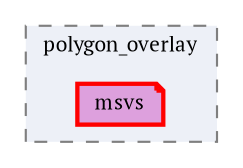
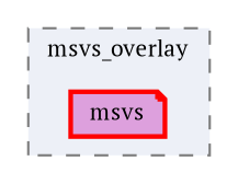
  digraph {
    compound=true
    fontname="PT Serif"
    n1 [color=red fillcolor=plum fontname="PT Serif" fontsize=10 height=0.2 label=msvs shape=note style="filled,bold" width=0.4]
    subgraph cluster_1 {
      bgcolor="#edf0f7"
      fontsize=10
-     label=polygon_overlay
+     label=msvs_overlay
      pencolor=grey50
      style="filled,dashed"
      n1
    }
  }
